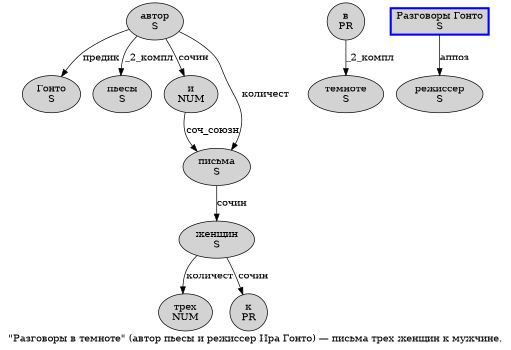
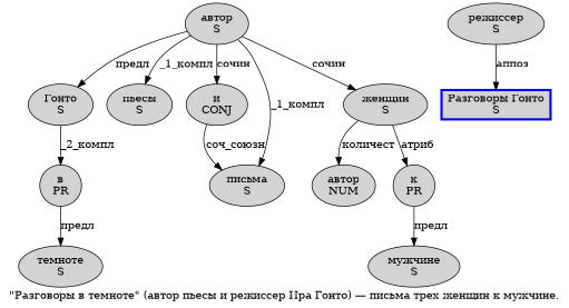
  digraph {
    label="\"Разговоры в темноте\" (автор пьесы и режиссер Ира Гонто) — письма трех женщин к мужчине."
    node [fillcolor=lightgray penwidth=1 shape=ellipse style=filled]
    n1 [label="Гонто\nS"]
    n2 [label="в\nPR"]
    n3 [label="темноте\nS"]
    n4 [label="автор\nS"]
    n5 [label="пьесы\nS"]
-   n6 [label="и\nNUM"]
+   n6 [label="и\nCONJ"]
    n7 [label="письма\nS"]
    n8 [label="женщин\nS"]
-   n9 [label="трех\nNUM"]
+   n9 [label="автор\nNUM"]
    n10 [label="к\nPR"]
    n11 [label="режиссер\nS"]
    n12 [color=blue label="Разговоры Гонто\nS" penwidth=3 shape=box]
-   n2 -> n3 [label="_2_компл"]
-   n4 -> n1 [label="предик"]
-   n4 -> n5 [label="_2_компл"]
+   n13 [label="мужчине\nS"]
+   n1 -> n2 [label="_2_компл"]
+   n2 -> n3 [label="предл"]
+   n4 -> n1 [label="предл"]
+   n4 -> n5 [label="_1_компл"]
    n4 -> n6 [label="сочин"]
-   n4 -> n7 [label="количест"]
-   n7 -> n8 [label="сочин"]
+   n4 -> n7 [label="_1_компл"]
+   n4 -> n8 [label="сочин"]
    n6 -> n7 [label="соч_союзн"]
    n8 -> n9 [label="количест"]
-   n8 -> n10 [label="сочин"]
-   n12 -> n11 [label="аппоз"]
+   n8 -> n10 [label="атриб"]
+   n10 -> n13 [label="предл"]
+   n11 -> n12 [label="аппоз"]
  }
